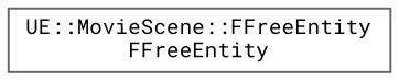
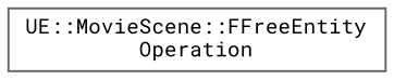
  digraph {
    rankdir=TB
    fontname="Roboto Mono"
-   n1 [color=grey40 fillcolor=white fontname="Roboto Mono" fontsize=10 height=0.2 label="UE::MovieScene::FFreeEntity\lFFreeEntity" shape=box style=filled width=0.4]
+   n1 [color=grey40 fillcolor=white fontname="Roboto Mono" fontsize=10 height=0.2 label="UE::MovieScene::FFreeEntity\lOperation" shape=box style=filled width=0.4]
  }
